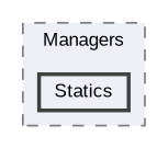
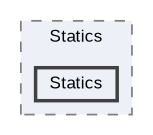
  digraph {
    compound=true
    fontname="Liberation Sans"
    n1 [color=grey25 fillcolor="#edf0f7" fontname="Liberation Sans" fontsize=10 height=0.2 label=Statics shape=box style="filled,bold" width=0.4]
    subgraph cluster_1 {
      bgcolor="#edf0f7"
      fontsize=10
-     label=Managers
+     label=Statics
      pencolor=grey50
      style="filled,dashed"
      n1
    }
  }
